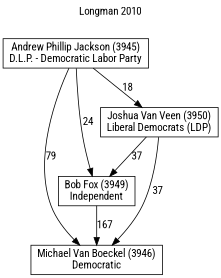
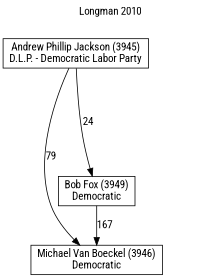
  digraph {
    fontname="Roboto Condensed"
    label="Longman 2010"
    labelloc=t
    mclimit=10
    node [fontname="Roboto Condensed" shape=box]
    edge [fontname="Roboto Condensed"]
    n1 [label="Michael Van Boeckel (3946)\nDemocratic"]
-   n2 [label="Bob Fox (3949)\nIndependent"]
-   n3 [label="Joshua Van Veen (3950)\nLiberal Democrats (LDP)"]
+   n2 [label="Bob Fox (3949)\nDemocratic"]
    n4 [label="Andrew Phillip Jackson (3945)\nD.L.P. - Democratic Labor Party"]
    n2 -> n1 [label=167]
-   n3 -> n1 [label=37]
-   n3 -> n2 [label=37]
    n4 -> n1 [label=79]
    n4 -> n2 [label=24]
-   n4 -> n3 [label=18]
  }
